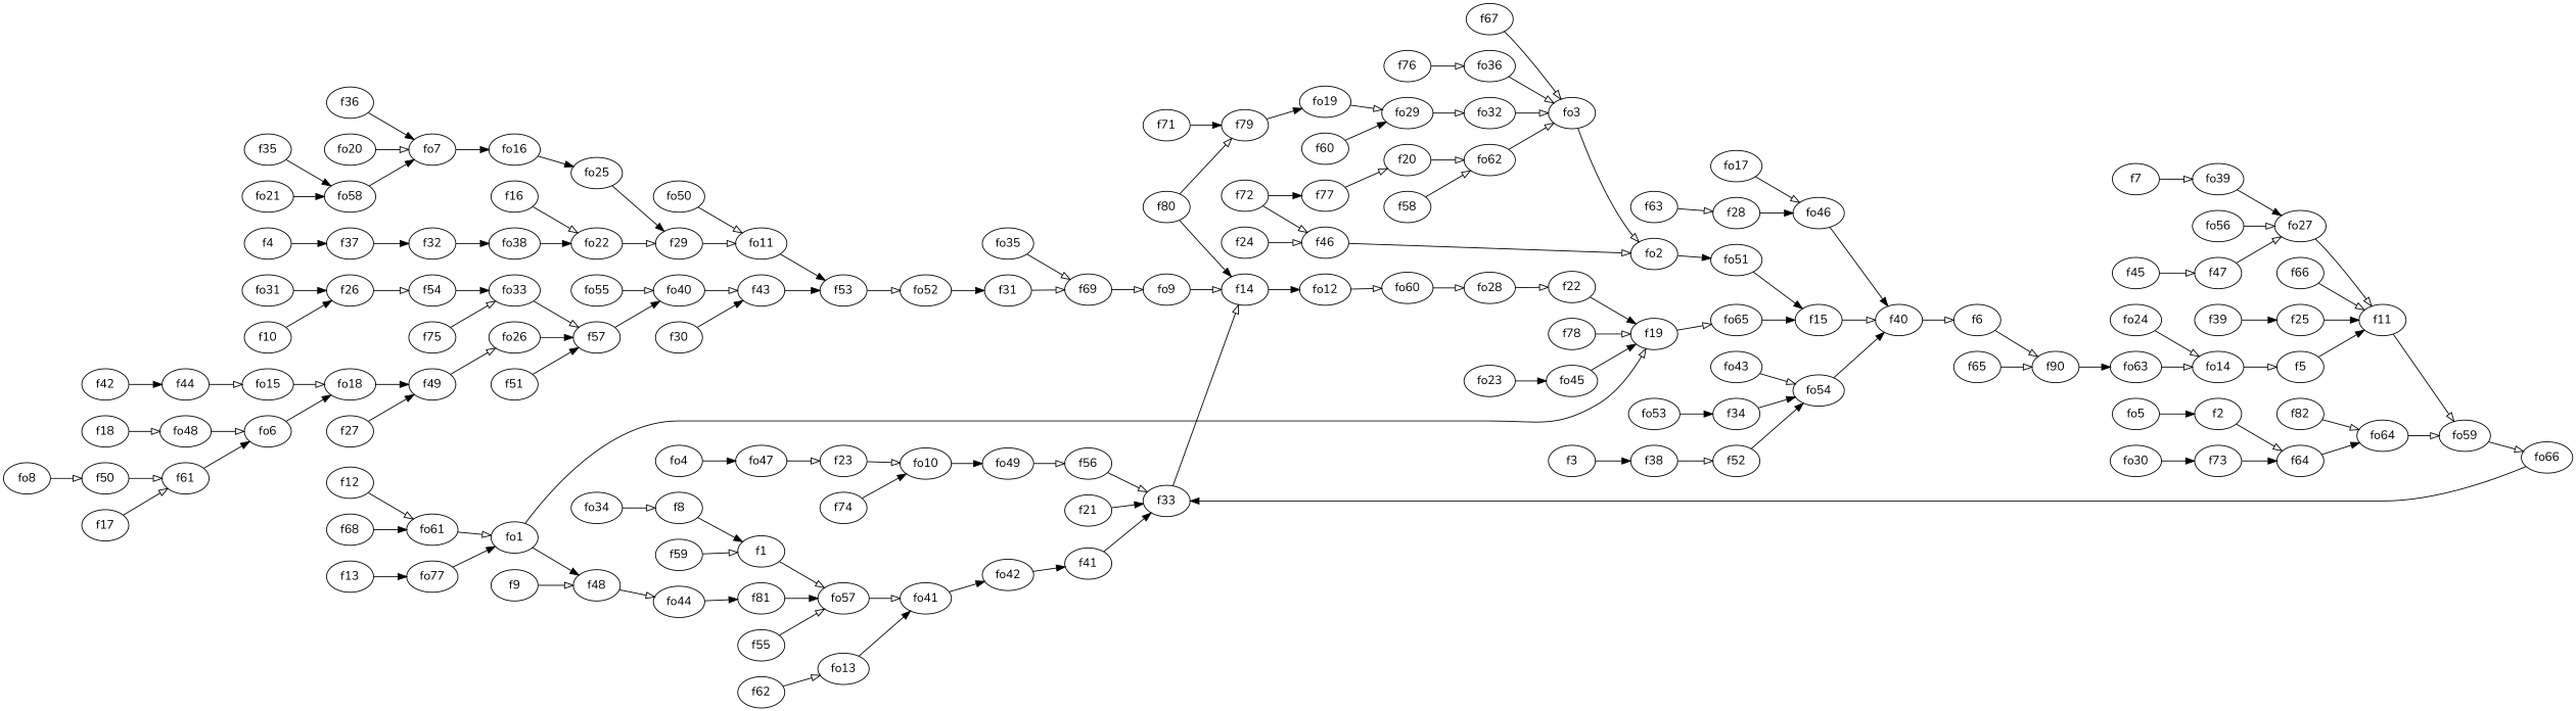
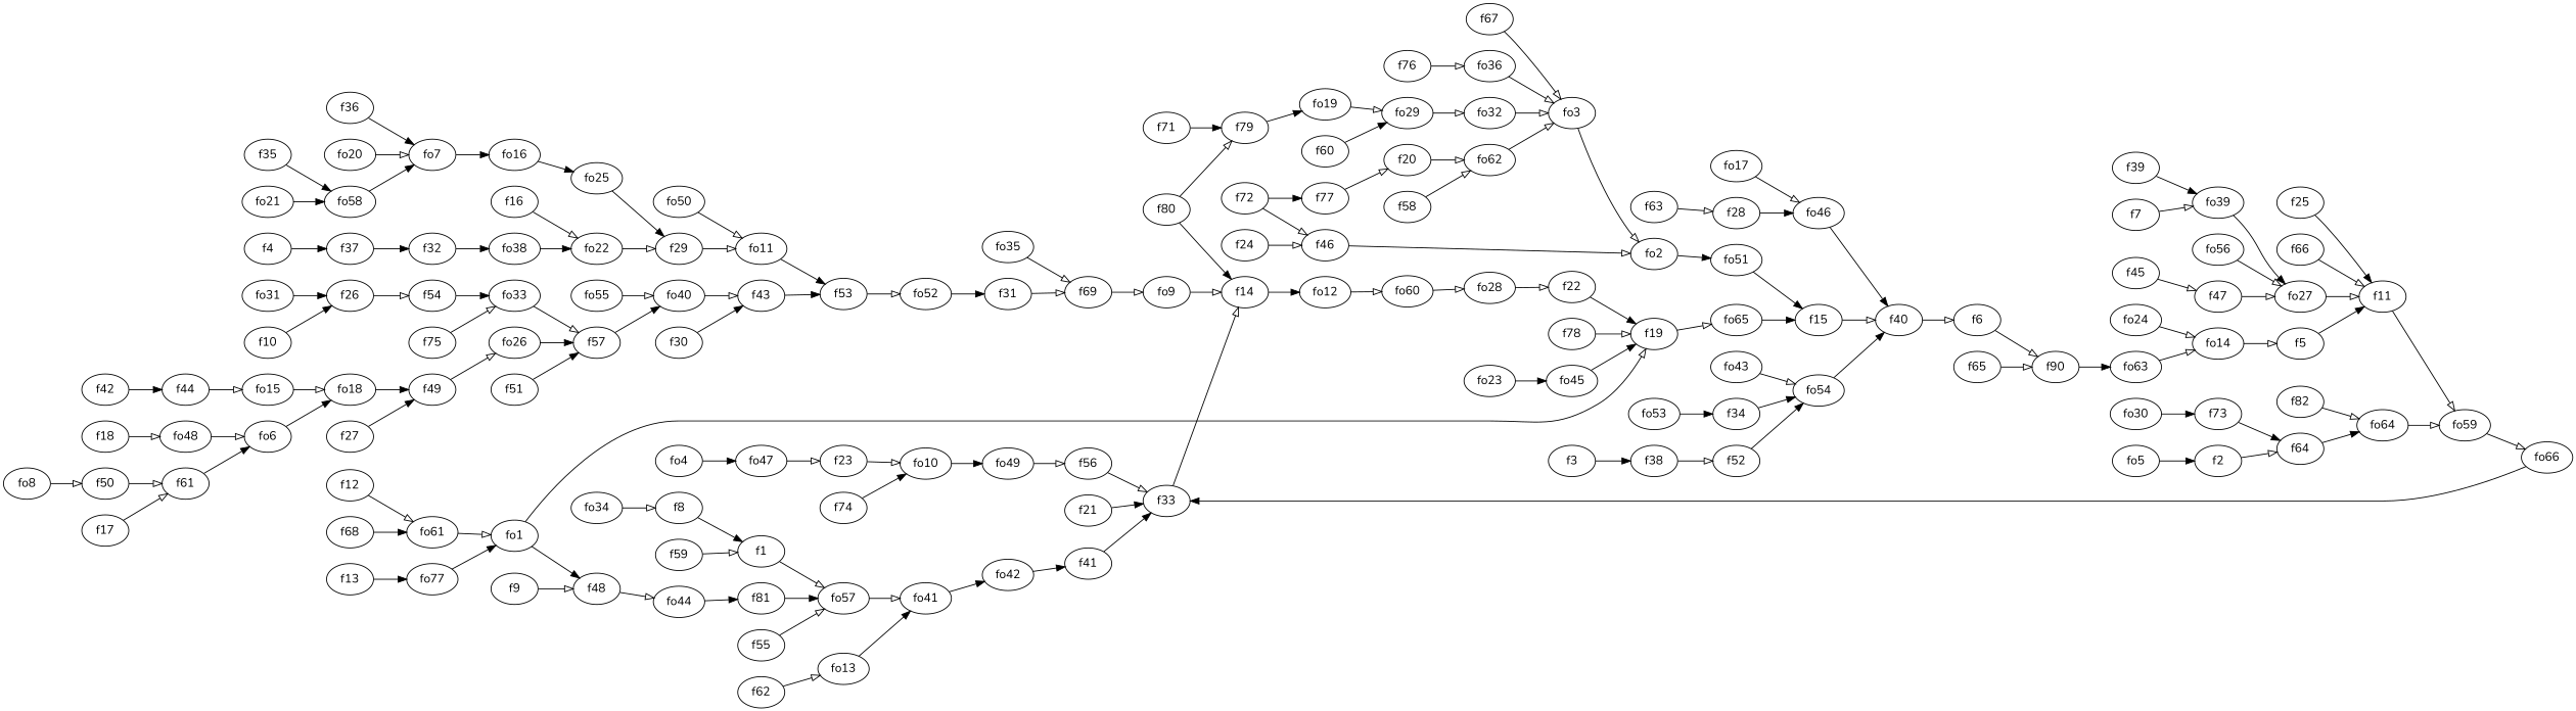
  strict digraph {
    fontname=Nunito
    rankdir=LR
    node [fontname=Nunito]
    edge [arrowhead=onormal fontname=Nunito weight=2]
    f1
    fo57
    fo41
    f2
    f64
    fo64
    f3
    f38
    f52
    f4
    f37
    f32
    f5
    f11
    fo59
    n16 [label=f90]
    f6
    fo63
    f7
    fo39
    fo27
    f8
    f9
    f48
    fo44
    f10
    f26
    f54
    fo66
    f12
    fo61
    fo1
    n33 [label=fo77]
    f13
    f14
    fo12
    fo60
    f15
    f40
    f16
    fo22
    f29
    f17
    f61
    fo6
    f18
    fo48
    f19
    fo65
    f20
    fo62
    fo3
    f21
    f33
    f22
    f23
    fo10
    fo49
    f24
    f46
    fo2
    f25
    fo33
    f27
    f49
    fo26
    f28
    fo46
    fo11
    f53
    f30
    f43
    f31
    f69
    fo9
    fo38
    f34
    fo54
    f35
    fo58
    fo7
    f36
    fo16
    f39
    f41
    f42
    f44
    fo15
    fo52
    fo18
    f45
    f47
    fo51
    f81
    f57
    f50
    f51
    fo40
    f55
    f56
    f58
    f59
    f60
    fo29
    fo32
    f62
    fo13
    f63
    f65
    f66
    f67
    f68
    fo14
    f71
    f79
    fo19
    f72
    f77
    f73
    f74
    f75
    f76
    fo36
    f78
    f80
    f82
    fo4
    fo47
    fo5
    fo25
    fo8
    fo28
    fo42
    fo17
    fo20
    fo21
    fo23
    fo45
    fo24
    fo30
    fo31
    fo34
    fo35
    fo43
    fo50
    fo53
    fo55
    fo56
    f1 -> fo57
    fo57 -> fo41
    fo41 -> fo42 [arrowhead=normal]
    f2 -> f64
    f64 -> fo64 [arrowhead=normal]
    fo64 -> fo59
    f3 -> f38 [arrowhead=normal]
    f38 -> f52
    f52 -> fo54 [arrowhead=normal]
    f4 -> f37 [arrowhead=normal]
    f37 -> f32 [arrowhead=normal]
    f32 -> fo38 [arrowhead=normal]
    f5 -> f11 [arrowhead=normal]
    f11 -> fo59
    fo59 -> fo66
    n16 -> fo63 [arrowhead=normal]
    f6 -> n16
    fo63 -> fo14
    f7 -> fo39
    fo39 -> fo27 [arrowhead=normal]
    fo27 -> f11
    f8 -> f1 [arrowhead=normal]
    f9 -> f48
    f48 -> fo44
    fo44 -> f81 [arrowhead=normal]
    f10 -> f26 [arrowhead=normal]
    f26 -> f54
    f54 -> fo33 [arrowhead=normal]
    fo66 -> f33 [arrowhead=normal]
    f12 -> fo61
    fo61 -> fo1
    fo1 -> f48 [arrowhead=normal]
    fo1 -> f19
    n33 -> fo1 [arrowhead=normal]
    f13 -> n33 [arrowhead=normal]
    f14 -> fo12 [arrowhead=normal]
    fo12 -> fo60
    fo60 -> fo28
    f15 -> f40
    f40 -> f6
    f16 -> fo22
    fo22 -> f29
    f29 -> fo11
    f17 -> f61
    f61 -> fo6 [arrowhead=normal]
    fo6 -> fo18 [arrowhead=normal]
    f18 -> fo48
    fo48 -> fo6
    f19 -> fo65
    fo65 -> f15 [arrowhead=normal]
    f20 -> fo62
    fo62 -> fo3
    fo3 -> fo2
    f21 -> f33 [arrowhead=normal]
    f33 -> f14
    f22 -> f19 [arrowhead=normal]
    f23 -> fo10
    fo10 -> fo49 [arrowhead=normal]
    fo49 -> f56
    f24 -> f46
    f46 -> fo2
    fo2 -> fo51 [arrowhead=normal]
    f25 -> f11 [arrowhead=normal]
    fo33 -> f57
    f27 -> f49 [arrowhead=normal]
    f49 -> fo26
    fo26 -> f57 [arrowhead=normal]
    f28 -> fo46 [arrowhead=normal]
    fo46 -> f40 [arrowhead=normal]
    fo11 -> f53 [arrowhead=normal]
    f53 -> fo52
    f30 -> f43 [arrowhead=normal]
    f43 -> f53 [arrowhead=normal]
    f31 -> f69
    f69 -> fo9
    fo9 -> f14
    fo38 -> fo22 [arrowhead=normal]
    f34 -> fo54 [arrowhead=normal]
    fo54 -> f40 [arrowhead=normal]
    f35 -> fo58 [arrowhead=normal]
    fo58 -> fo7 [arrowhead=normal]
    fo7 -> fo16 [arrowhead=normal]
    f36 -> fo7 [arrowhead=normal]
    fo16 -> fo25 [arrowhead=normal]
-   f39 -> f25 [arrowhead=normal]
+   f39 -> fo39 [arrowhead=normal]
    f41 -> f33 [arrowhead=normal]
    f42 -> f44 [arrowhead=normal]
    f44 -> fo15
    fo15 -> fo18
    fo52 -> f31 [arrowhead=normal]
    fo18 -> f49 [arrowhead=normal]
    f45 -> f47
    f47 -> fo27
    fo51 -> f15 [arrowhead=normal]
    f81 -> fo57 [arrowhead=normal]
    f57 -> fo40 [arrowhead=normal]
    f50 -> f61
    f51 -> f57 [arrowhead=normal]
    fo40 -> f43
    f55 -> fo57
    f56 -> f33
    f58 -> fo62
    f59 -> f1
    f60 -> fo29 [arrowhead=normal]
    fo29 -> fo32
    fo32 -> fo3
    f62 -> fo13
    fo13 -> fo41 [arrowhead=normal]
    f63 -> f28
    f65 -> n16
    f66 -> f11
    f67 -> fo3
    f68 -> fo61 [arrowhead=normal]
    fo14 -> f5
    f71 -> f79 [arrowhead=normal]
    f79 -> fo19 [arrowhead=normal]
    fo19 -> fo29
    f72 -> f46
    f72 -> f77 [arrowhead=normal]
    f77 -> f20
    f73 -> f64 [arrowhead=normal]
    f74 -> fo10 [arrowhead=normal]
    f75 -> fo33
    f76 -> fo36
    fo36 -> fo3
    f78 -> f19
    f80 -> f14 [arrowhead=normal]
    f80 -> f79
    f82 -> fo64
    fo4 -> fo47 [arrowhead=normal]
    fo47 -> f23
    fo5 -> f2 [arrowhead=normal]
    fo25 -> f29 [arrowhead=normal]
    fo8 -> f50
    fo28 -> f22
    fo42 -> f41 [arrowhead=normal]
    fo17 -> fo46
    fo20 -> fo7
    fo21 -> fo58 [arrowhead=normal]
    fo23 -> fo45 [arrowhead=normal]
    fo45 -> f19 [arrowhead=normal]
    fo24 -> fo14
    fo30 -> f73 [arrowhead=normal]
    fo31 -> f26 [arrowhead=normal]
    fo34 -> f8
    fo35 -> f69
    fo43 -> fo54
    fo50 -> fo11
    fo53 -> f34 [arrowhead=normal]
    fo55 -> fo40
    fo56 -> fo27
  }
